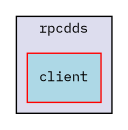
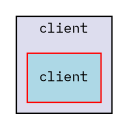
  digraph {
    compound=true
    fontname="IBM Plex Mono"
    n1 [fillcolor=lightblue fontname="IBM Plex Mono" fontsize=10 label=client pencolor=black shape=box style=filled color=red]
    subgraph cluster_1 {
      bgcolor="#ddddee"
      fontsize=10
-     label=rpcdds
+     label=client
      pencolor=black
      n1
    }
  }
